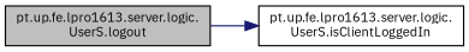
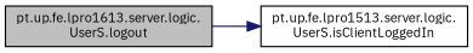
  digraph {
    rankdir=LR
    fontname="IBM Plex Sans"
    node [color=black fontname="IBM Plex Sans" fontsize=10 shape=record style=filled]
    n1 [fillcolor=grey75 fontcolor=black height=0.2 label="pt.up.fe.lpro1613.server.logic.\lUserS.logout" width=0.4]
-   n2 [fillcolor=white height=0.2 label="pt.up.fe.lpro1613.server.logic.\lUserS.isClientLoggedIn" width=0.4]
+   n2 [fillcolor=white height=0.2 label="pt.up.fe.lpro1513.server.logic.\lUserS.isClientLoggedIn" width=0.4]
    n1 -> n2 [color=midnightblue fontname="IBM Plex Sans" fontsize=10 labelfontname=Helvetica labelfontsize=10 style=solid]
  }
